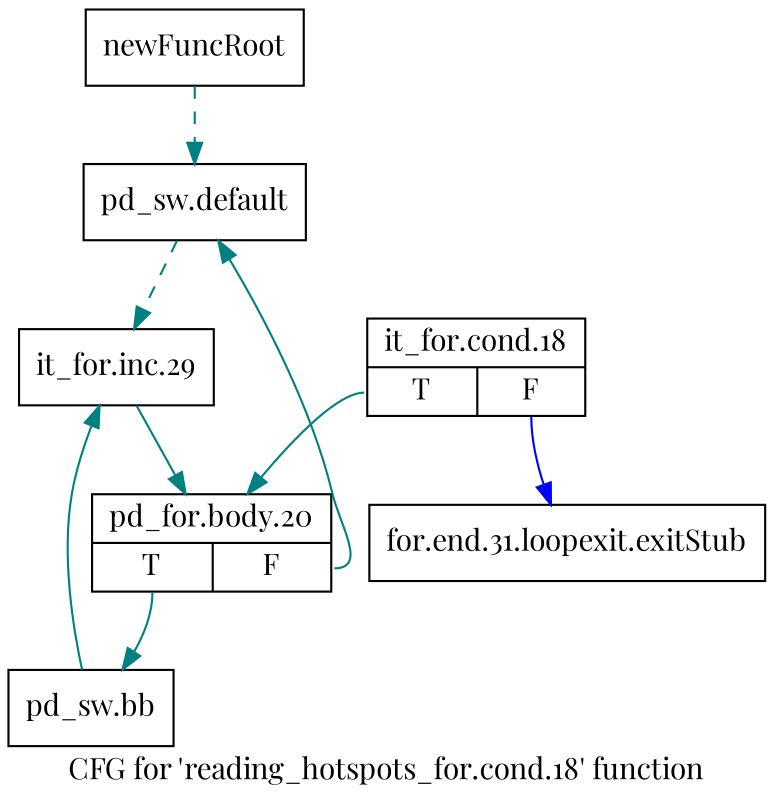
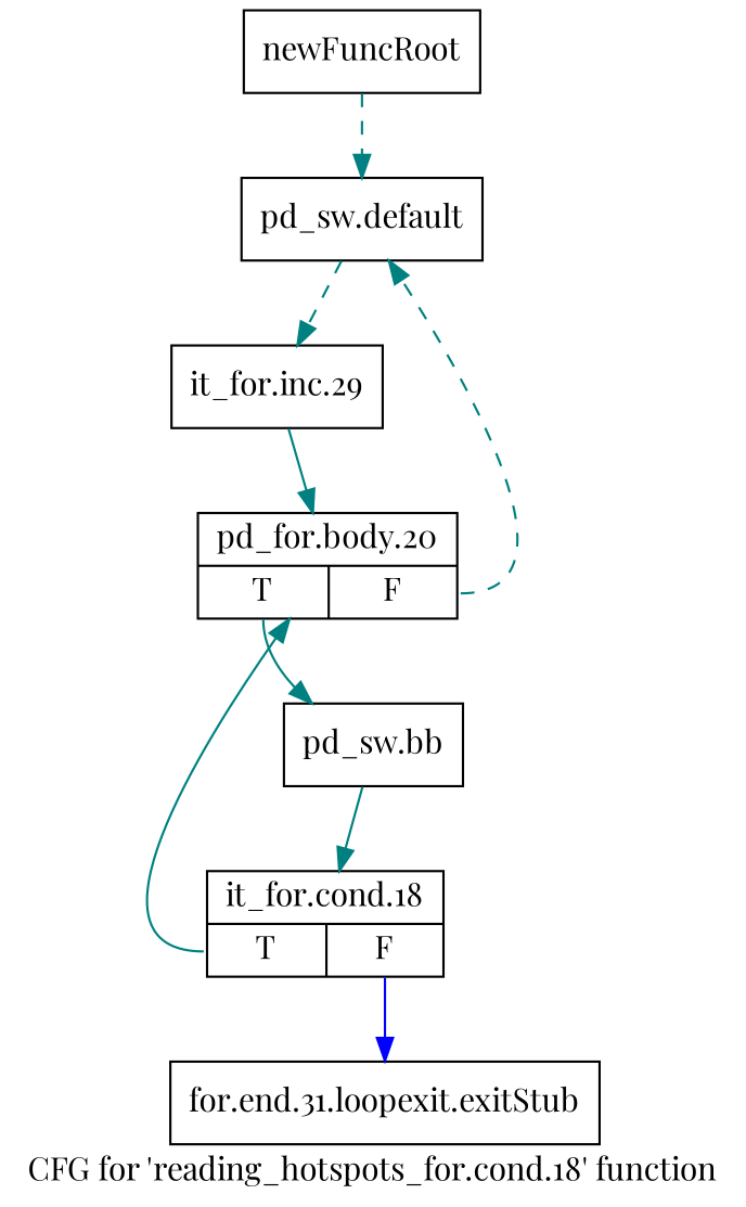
  digraph {
    fontname="Playfair Display"
    label="CFG for 'reading_hotspots_for.cond.18' function"
    node [fontname="Playfair Display" shape=record]
    edge [color=teal fontname="Playfair Display" style=solid]
    n1 [label="{newFuncRoot}"]
    n2 [label="{pd_sw.default}"]
    n3 [label="{it_for.cond.18|{<s0>T|<s1>F}}"]
    n4 [label="{for.end.31.loopexit.exitStub}"]
    n5 [label="{pd_for.body.20|{<s0>T|<s1>F}}"]
    n6 [label="{pd_sw.bb}"]
    n7 [label="{it_for.inc.29}"]
    n1 -> n2 [style=dashed]
    n2 -> n7 [style=dashed]
    n3 -> n4 [color=blue tailport=s1]
    n3 -> n5 [tailport=s0]
-   n5 -> n2 [tailport=s1]
+   n5 -> n2 [style=dashed tailport=s1]
    n5 -> n6 [tailport=s0]
-   n6 -> n7
+   n6 -> n3
    n7 -> n5
  }
